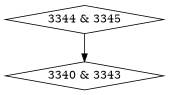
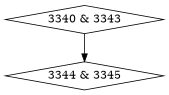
  digraph {
    node [shape=diamond]
    n1 [label="3340 & 3343"]
    n2 [label="3344 & 3345"]
-   n2 -> n1
+   n1 -> n2
  }
